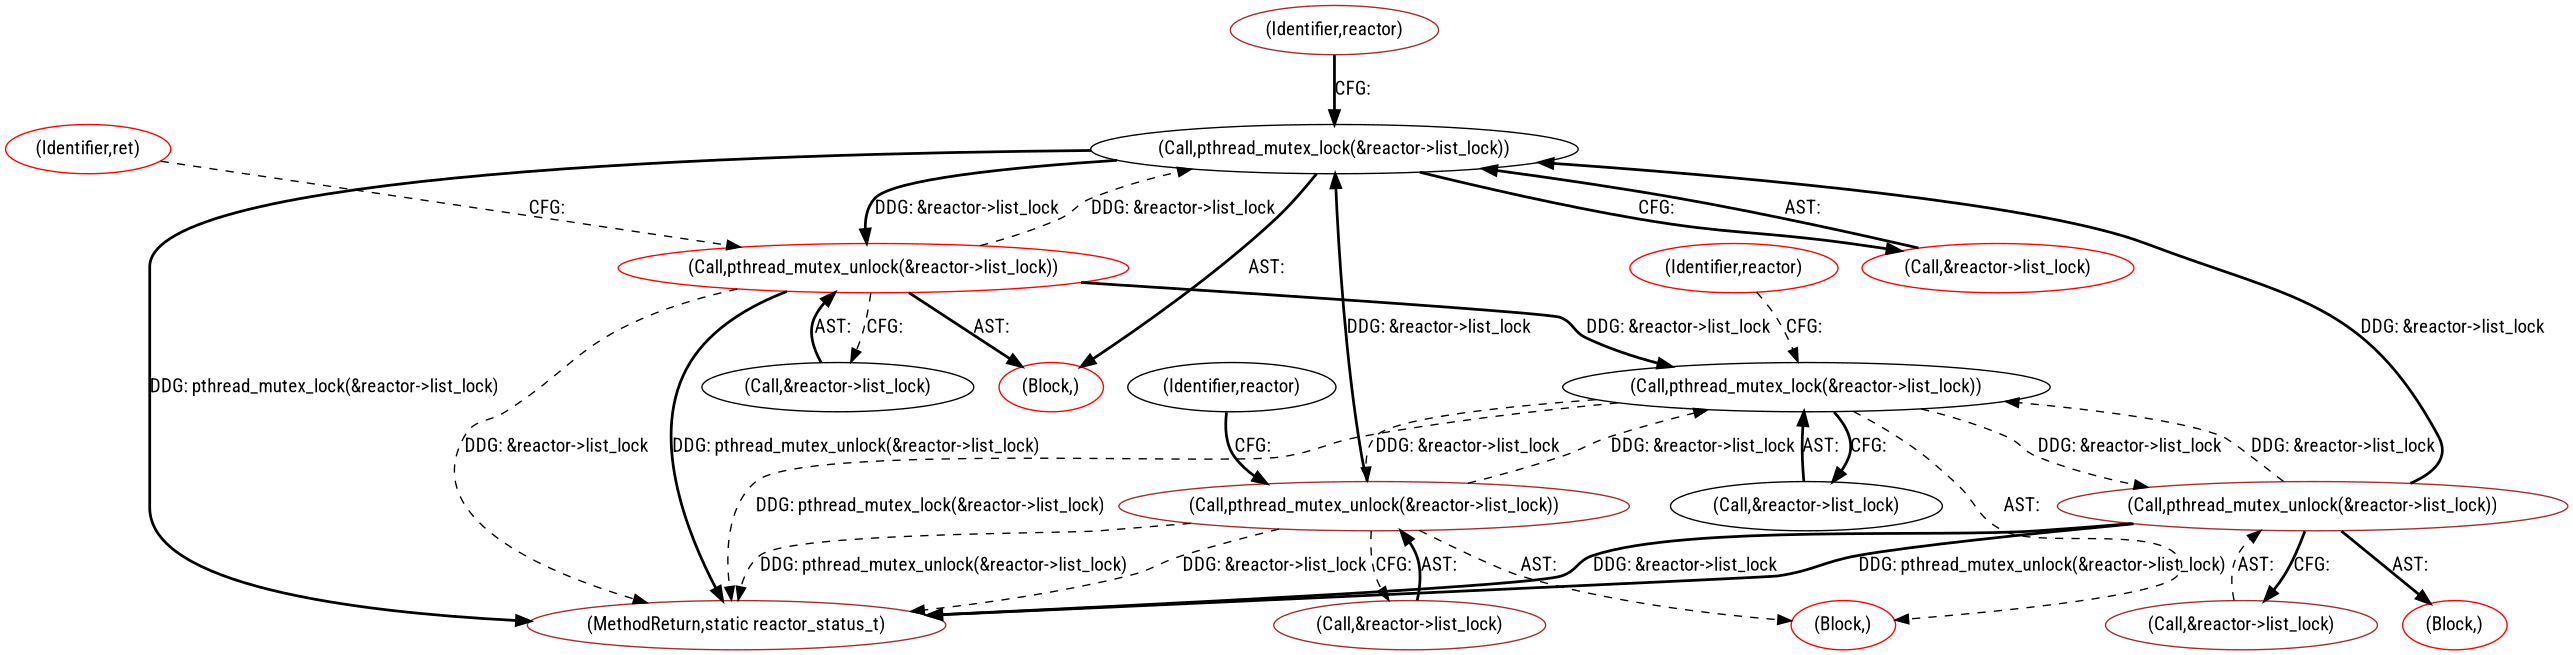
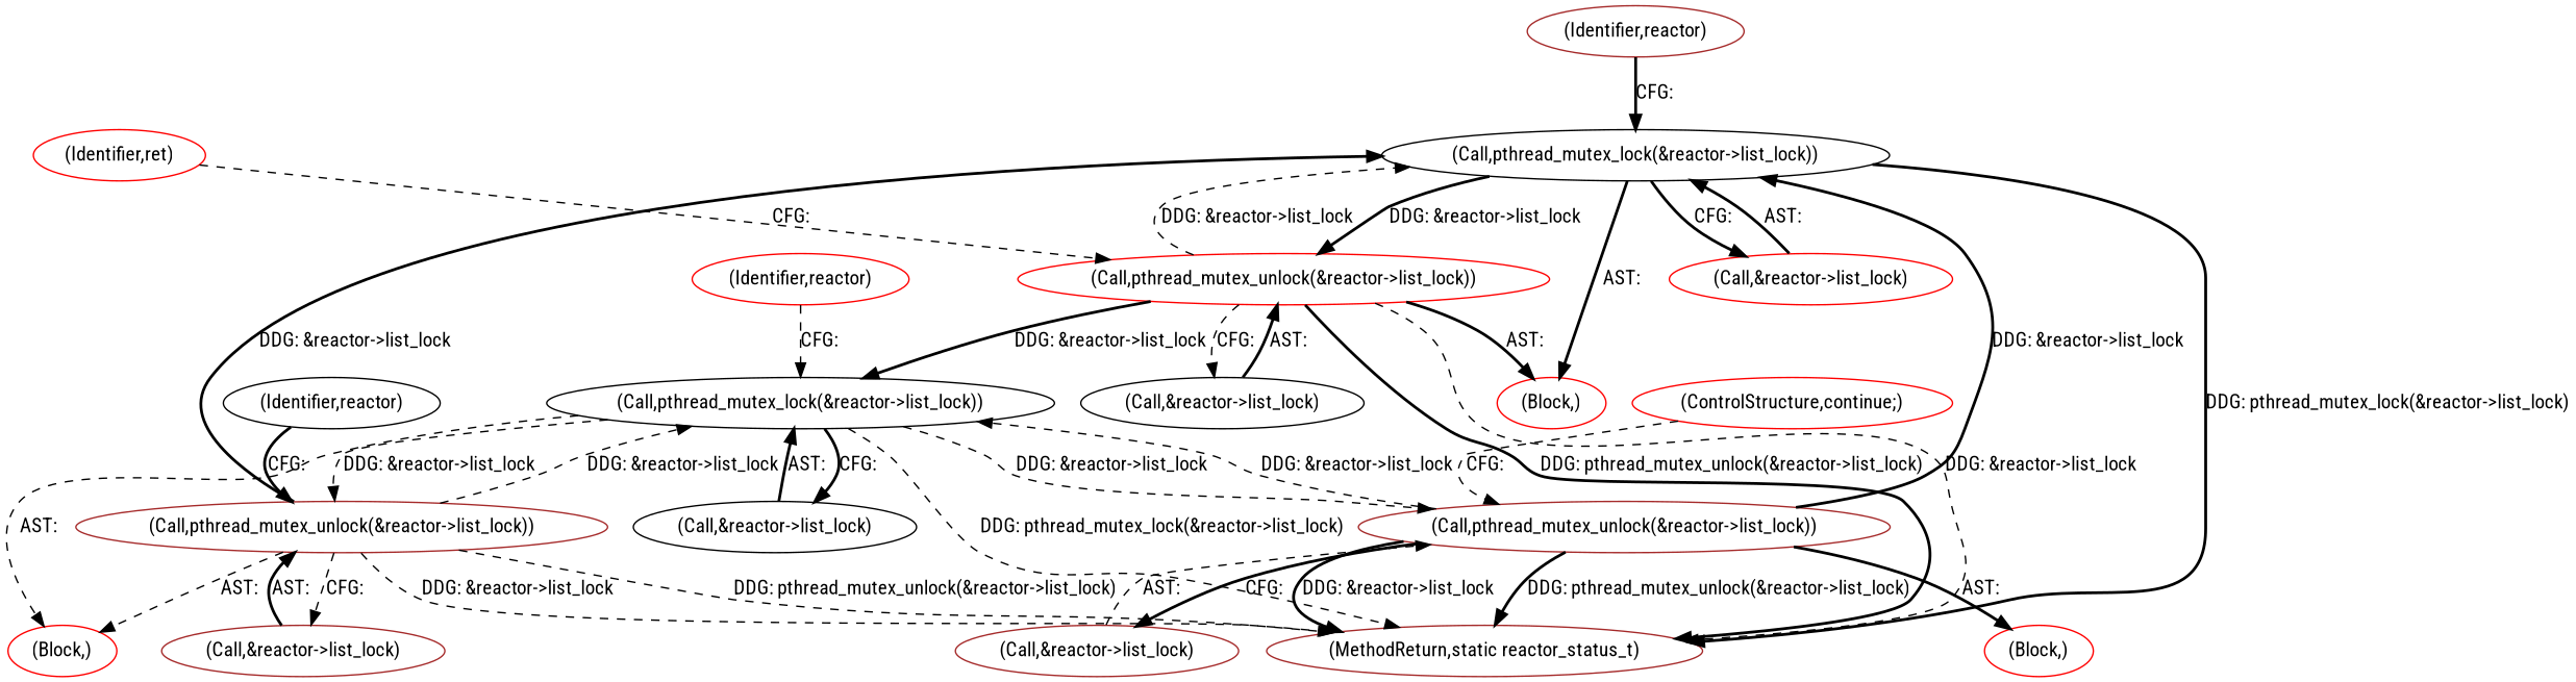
  digraph {
    fontname="Roboto Condensed"
    node [color=red fontname="Roboto Condensed"]
    edge [style=bold fontname="Roboto Condensed"]
    n1 [label="(Call,pthread_mutex_lock(&reactor->list_lock))" color=black]
    n2 [label="(Call,pthread_mutex_unlock(&reactor->list_lock))"]
    n3 [label="(Block,)"]
    n4 [label="(MethodReturn,static reactor_status_t)" color=brown]
    n5 [label="(Call,&reactor->list_lock)"]
    n6 [label="(Call,pthread_mutex_lock(&reactor->list_lock))" color=black]
    n7 [label="(Call,&reactor->list_lock)" color=black]
    n8 [label="(Call,pthread_mutex_unlock(&reactor->list_lock))" color=brown]
    n9 [label="(Block,)"]
    n10 [label="(Call,&reactor->list_lock)" color=brown]
    n11 [label="(Call,pthread_mutex_unlock(&reactor->list_lock))" color=brown]
    n12 [label="(Call,&reactor->list_lock)" color=black]
    n13 [label="(Call,&reactor->list_lock)" color=brown]
    n14 [label="(Block,)"]
+   n15 [label="(ControlStructure,continue;)"]
    n16 [label="(Identifier,ret)"]
    n17 [label="(Identifier,reactor)" color=brown]
    n18 [label="(Identifier,reactor)" color=black]
    n19 [label="(Identifier,reactor)"]
    n1 -> n2 [label="DDG: &reactor->list_lock"]
    n1 -> n3 [label="AST: "]
    n1 -> n4 [label="DDG: pthread_mutex_lock(&reactor->list_lock)"]
    n1 -> n5 [label="CFG: "]
    n2 -> n1 [label="DDG: &reactor->list_lock" style=dashed]
    n2 -> n3 [label="AST: "]
    n2 -> n4 [label="DDG: &reactor->list_lock" style=dashed]
    n2 -> n4 [label="DDG: pthread_mutex_unlock(&reactor->list_lock)"]
    n2 -> n6 [label="DDG: &reactor->list_lock"]
    n2 -> n7 [label="CFG: " style=dashed]
    n5 -> n1 [label="AST: "]
    n6 -> n4 [label="DDG: pthread_mutex_lock(&reactor->list_lock)" style=dashed]
    n6 -> n8 [label="DDG: &reactor->list_lock" style=dashed]
    n6 -> n9 [label="AST: " style=dashed]
    n6 -> n11 [label="DDG: &reactor->list_lock" style=dashed]
    n6 -> n12 [label="CFG: "]
    n7 -> n2 [label="AST: "]
    n8 -> n1 [label="DDG: &reactor->list_lock"]
    n8 -> n4 [label="DDG: pthread_mutex_unlock(&reactor->list_lock)" style=dashed]
    n8 -> n4 [label="DDG: &reactor->list_lock" style=dashed]
    n8 -> n6 [label="DDG: &reactor->list_lock" style=dashed]
    n8 -> n9 [label="AST: " style=dashed]
    n8 -> n10 [label="CFG: " style=dashed]
    n10 -> n8 [label="AST: "]
    n11 -> n1 [label="DDG: &reactor->list_lock"]
    n11 -> n4 [label="DDG: &reactor->list_lock"]
    n11 -> n4 [label="DDG: pthread_mutex_unlock(&reactor->list_lock)"]
    n11 -> n6 [label="DDG: &reactor->list_lock" style=dashed]
    n11 -> n13 [label="CFG: "]
    n11 -> n14 [label="AST: "]
    n12 -> n6 [label="AST: "]
    n13 -> n11 [label="AST: " style=dashed]
+   n15 -> n11 [label="CFG: " style=dashed]
    n16 -> n2 [label="CFG: " style=dashed]
    n17 -> n1 [label="CFG: "]
    n18 -> n8 [label="CFG: "]
    n19 -> n6 [label="CFG: " style=dashed]
  }
